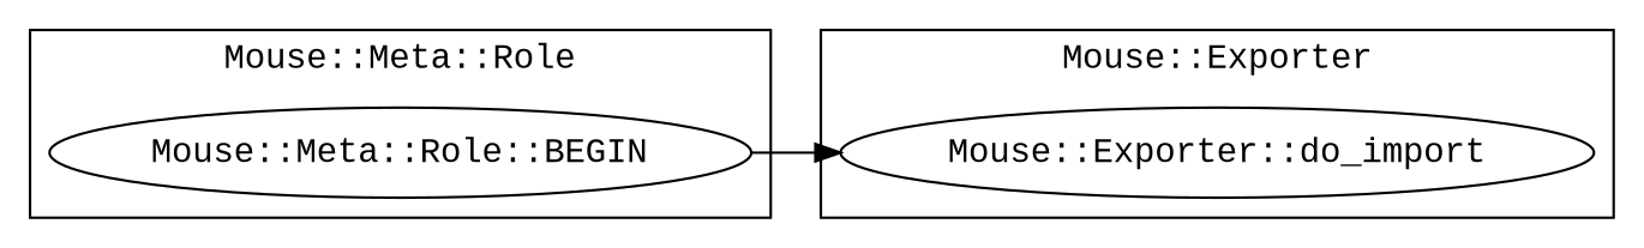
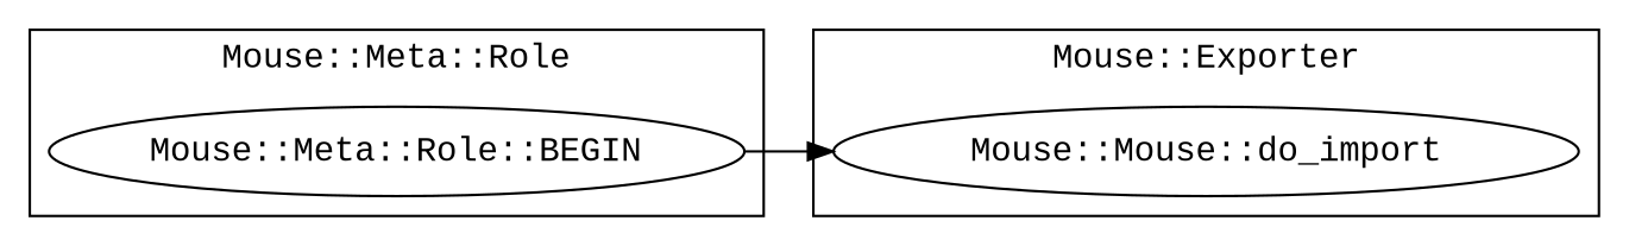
  digraph {
    rankdir=LR
    fontname="Liberation Mono"
    node [fontname="Liberation Mono"]
    "Mouse::Meta::Role::BEGIN"
-   "Mouse::Exporter::do_import"
+   "Mouse::Exporter::do_import" [label="Mouse::Mouse::do_import"]
    subgraph cluster_1 {
      label="Mouse::Meta::Role"
      "Mouse::Meta::Role::BEGIN"
    }
    subgraph cluster_2 {
      label="Mouse::Exporter"
      "Mouse::Exporter::do_import"
    }
    "Mouse::Meta::Role::BEGIN" -> "Mouse::Exporter::do_import" [fontname="Liberation Mono"]
  }
